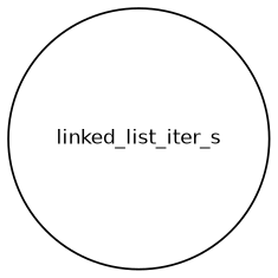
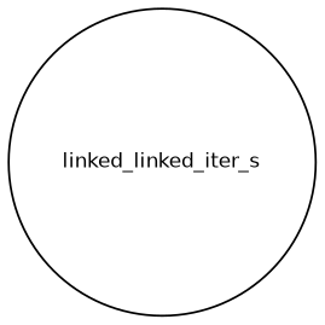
  digraph {
    rankdir=LR
-   n1 [color=black fillcolor=white fontname=Helvetica fontsize=10 height=0.2 label=linked_list_iter_s shape=circle style=filled width=0.4]
+   n1 [color=black fillcolor=white fontname=Helvetica fontsize=10 height=0.2 label=linked_linked_iter_s shape=circle style=filled width=0.4]
  }
